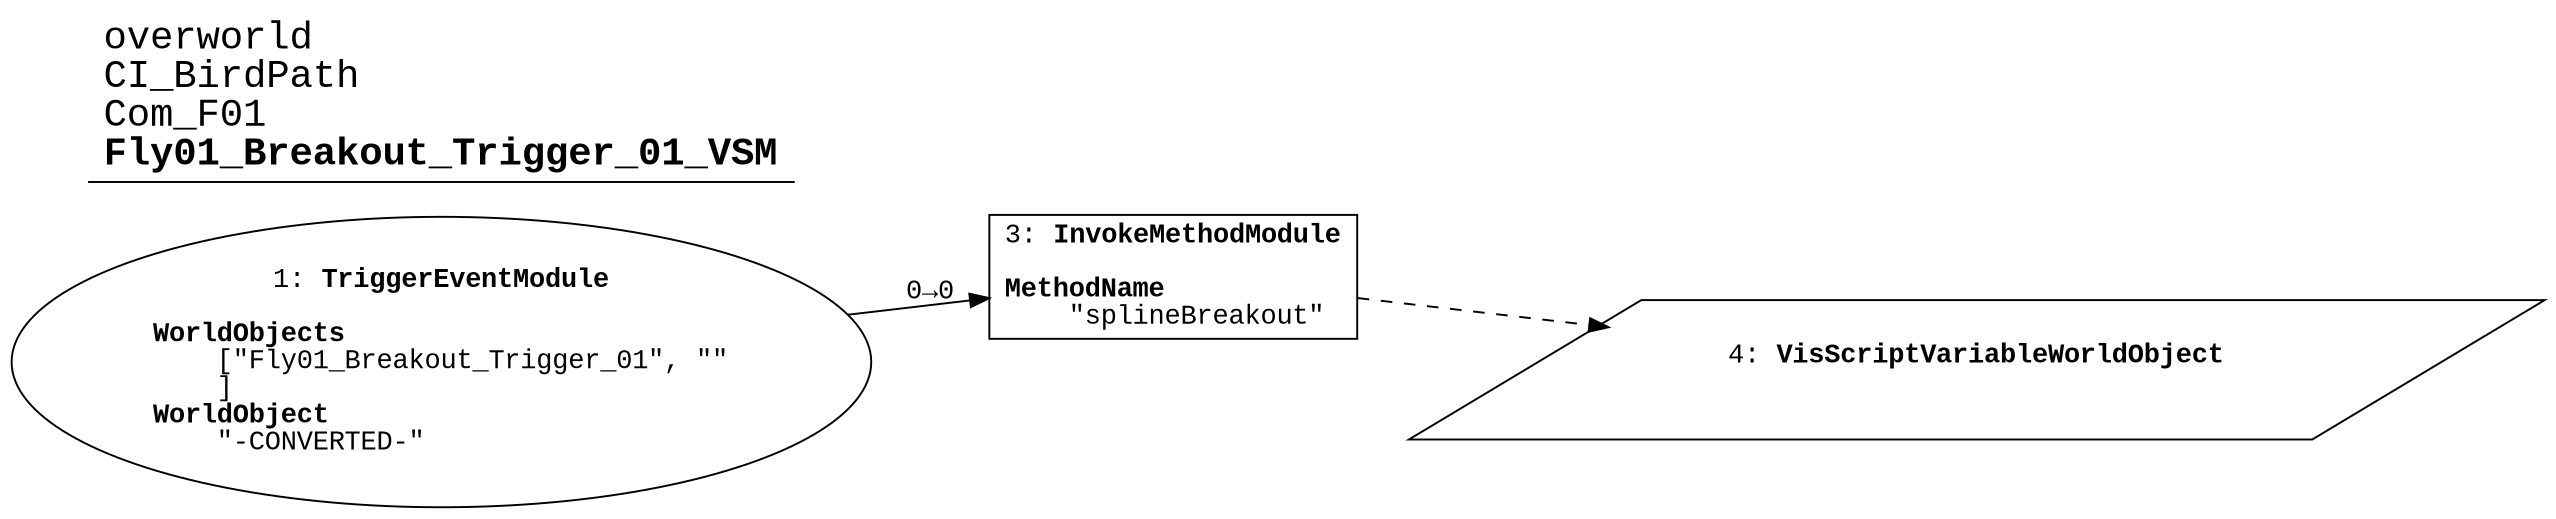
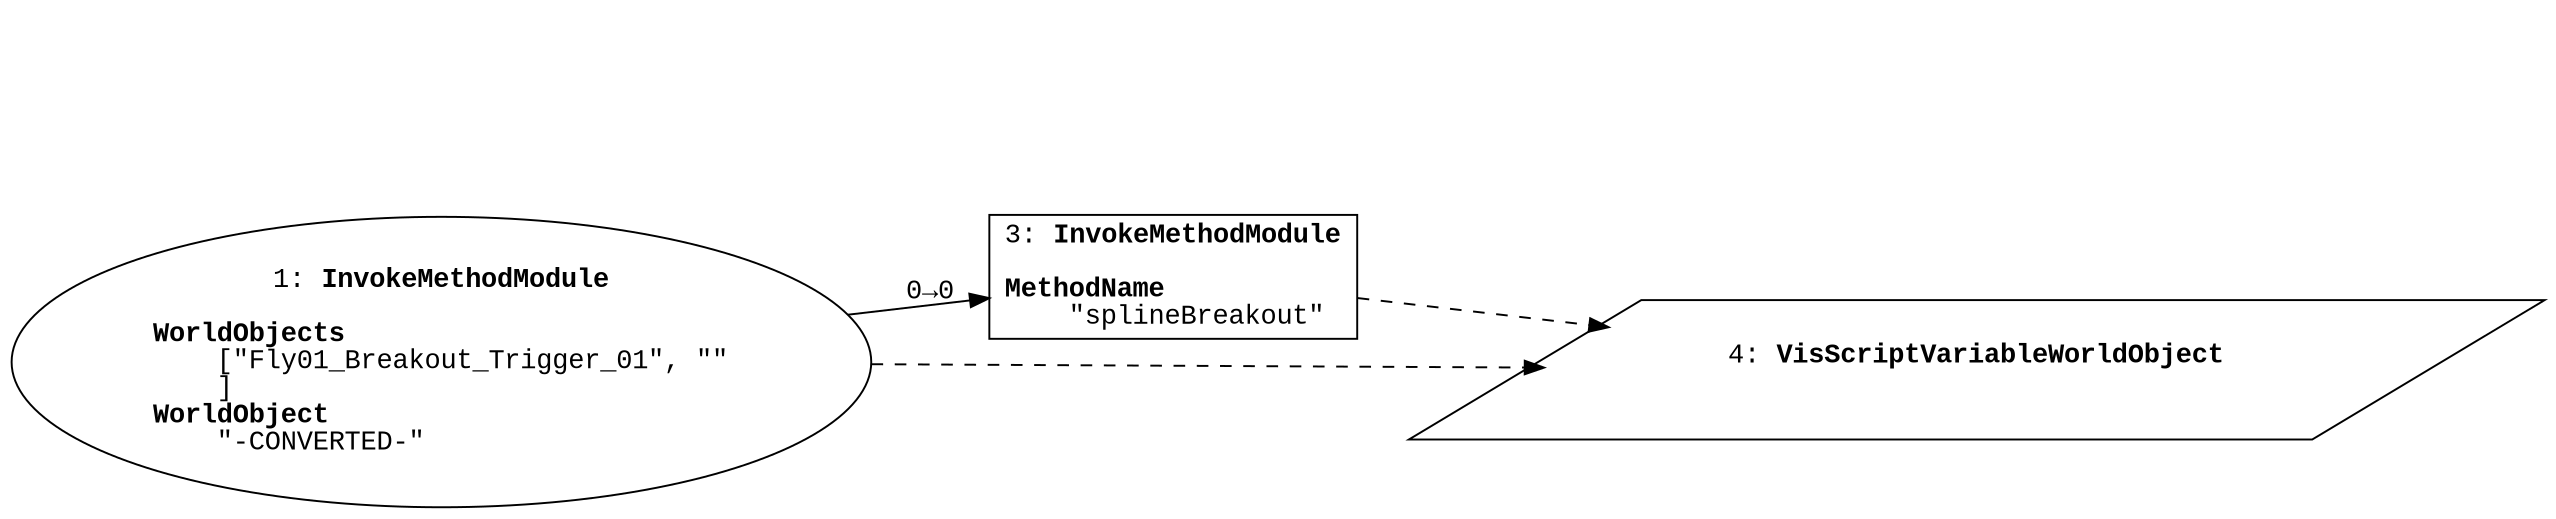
  digraph {
    fontname="Liberation Mono"
    rankdir=LR
    splines=spline
    node [fontname="Liberation Mono"]
    edge [fontname="Liberation Mono" style=dashed]
-   n1 [label=<1: <b>TriggerEventModule</b><br/><br/><b>WorldObjects</b><br align="left"/>    [&quot;Fly01_Breakout_Trigger_01&quot;, &quot;&quot;<br align="left"/>    ]<br align="left"/><b>WorldObject</b><br align="left"/>    &quot;-CONVERTED-&quot;<br align="left"/>> shape=oval]
+   n1 [label=<1: <b>InvokeMethodModule</b><br/><br/><b>WorldObjects</b><br align="left"/>    [&quot;Fly01_Breakout_Trigger_01&quot;, &quot;&quot;<br align="left"/>    ]<br align="left"/><b>WorldObject</b><br align="left"/>    &quot;-CONVERTED-&quot;<br align="left"/>> shape=oval]
    n2 [label=<3: <b>InvokeMethodModule</b><br/><br/><b>MethodName</b><br align="left"/>    &quot;splineBreakout&quot;<br align="left"/>> shape=box]
    n3 [label=<4: <b>VisScriptVariableWorldObject</b><br/><br/>> shape=parallelogram]
-   n4 [label=<<font point-size="20">overworld<br align="left"/>CI_BirdPath<br align="left"/>Com_F01<br align="left"/><b>Fly01_Breakout_Trigger_01_VSM</b><br align="left"/></font>> shape=underline]
    n1 -> n2 [label="0→0" style=""]
+   n1 -> n3
    n2 -> n3
  }
